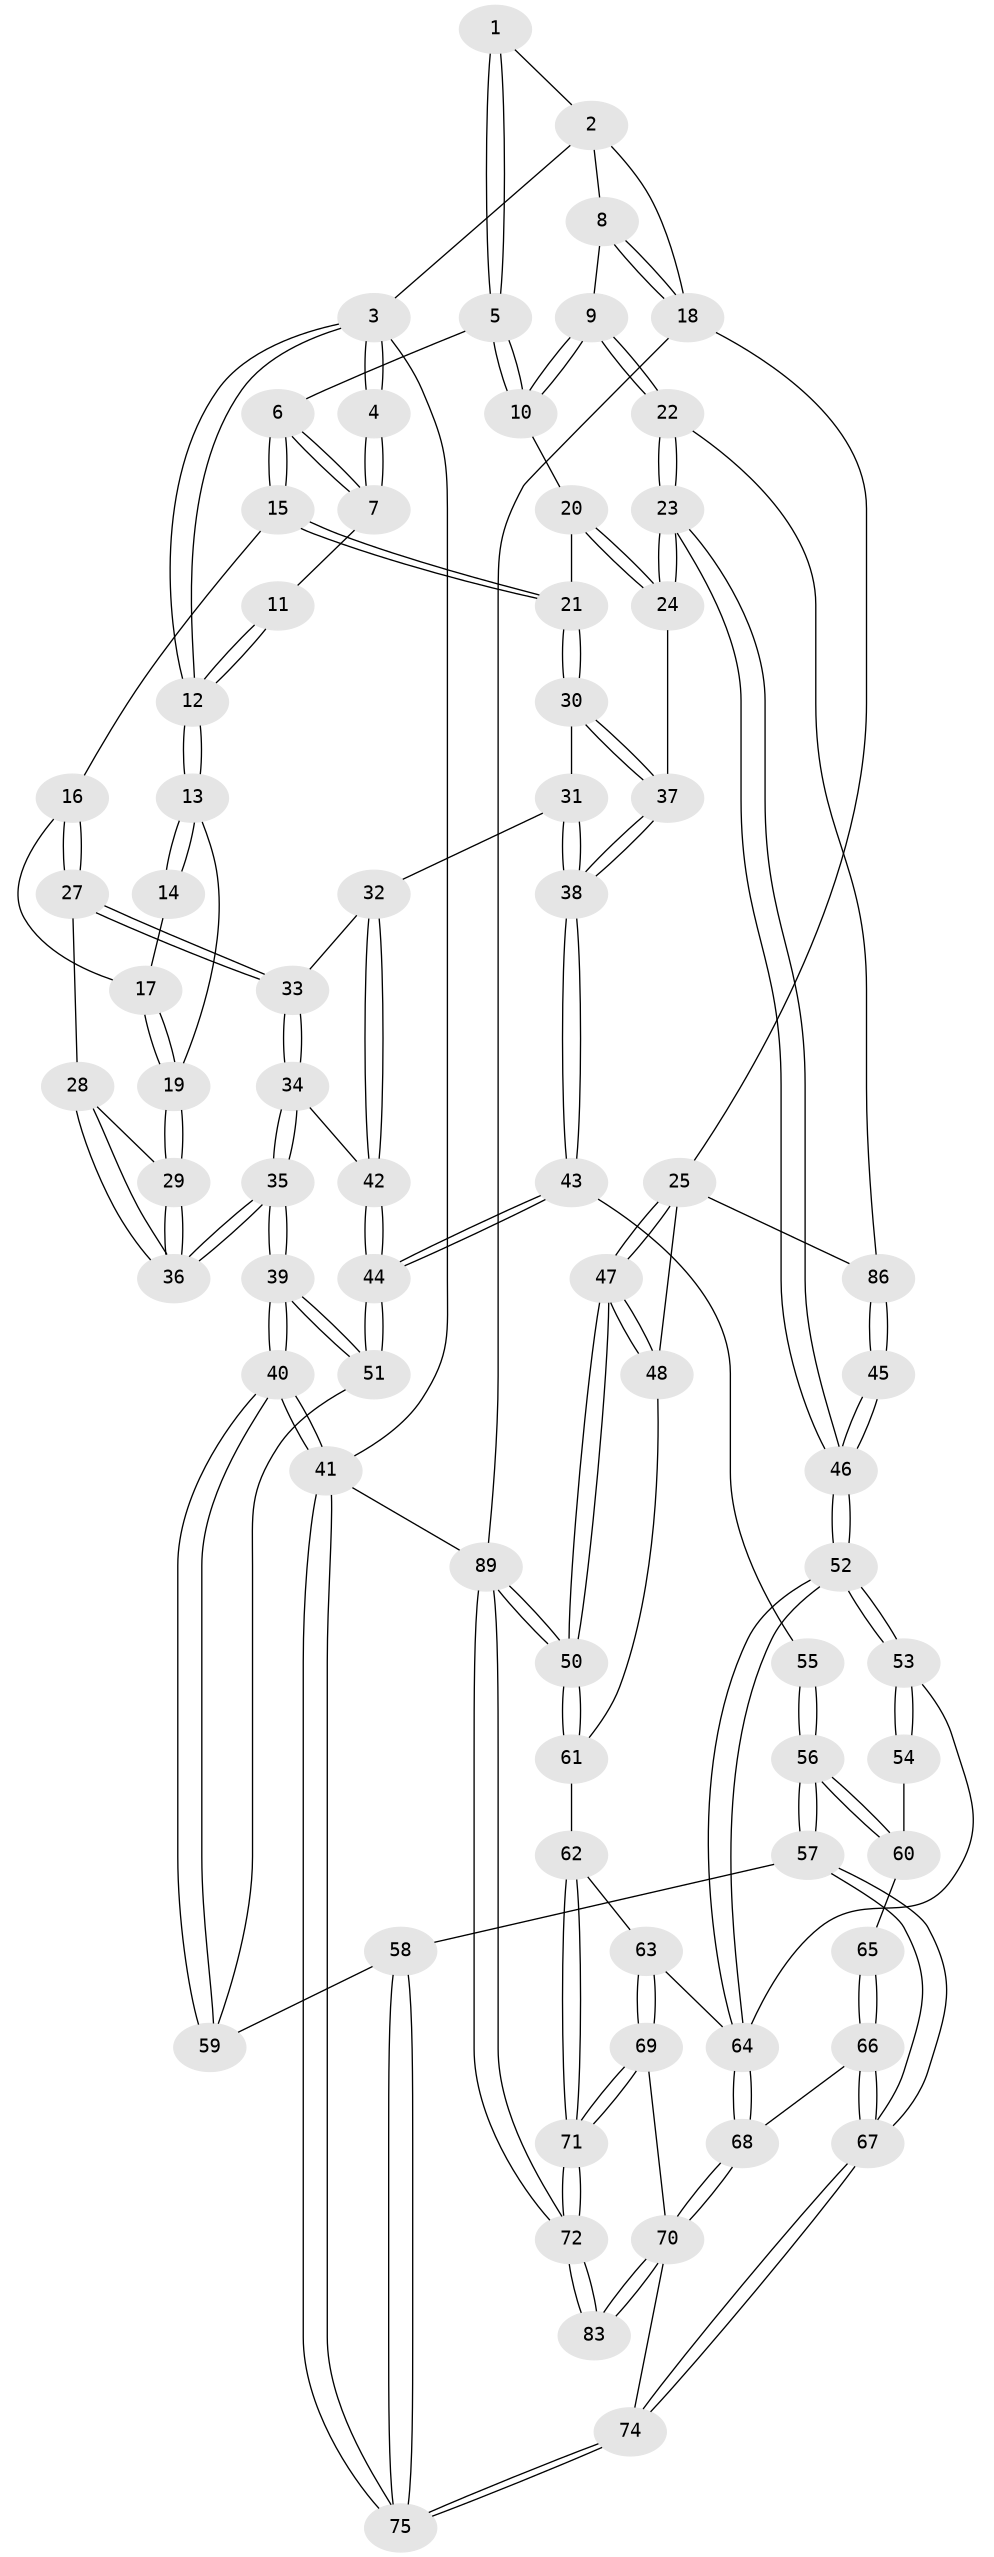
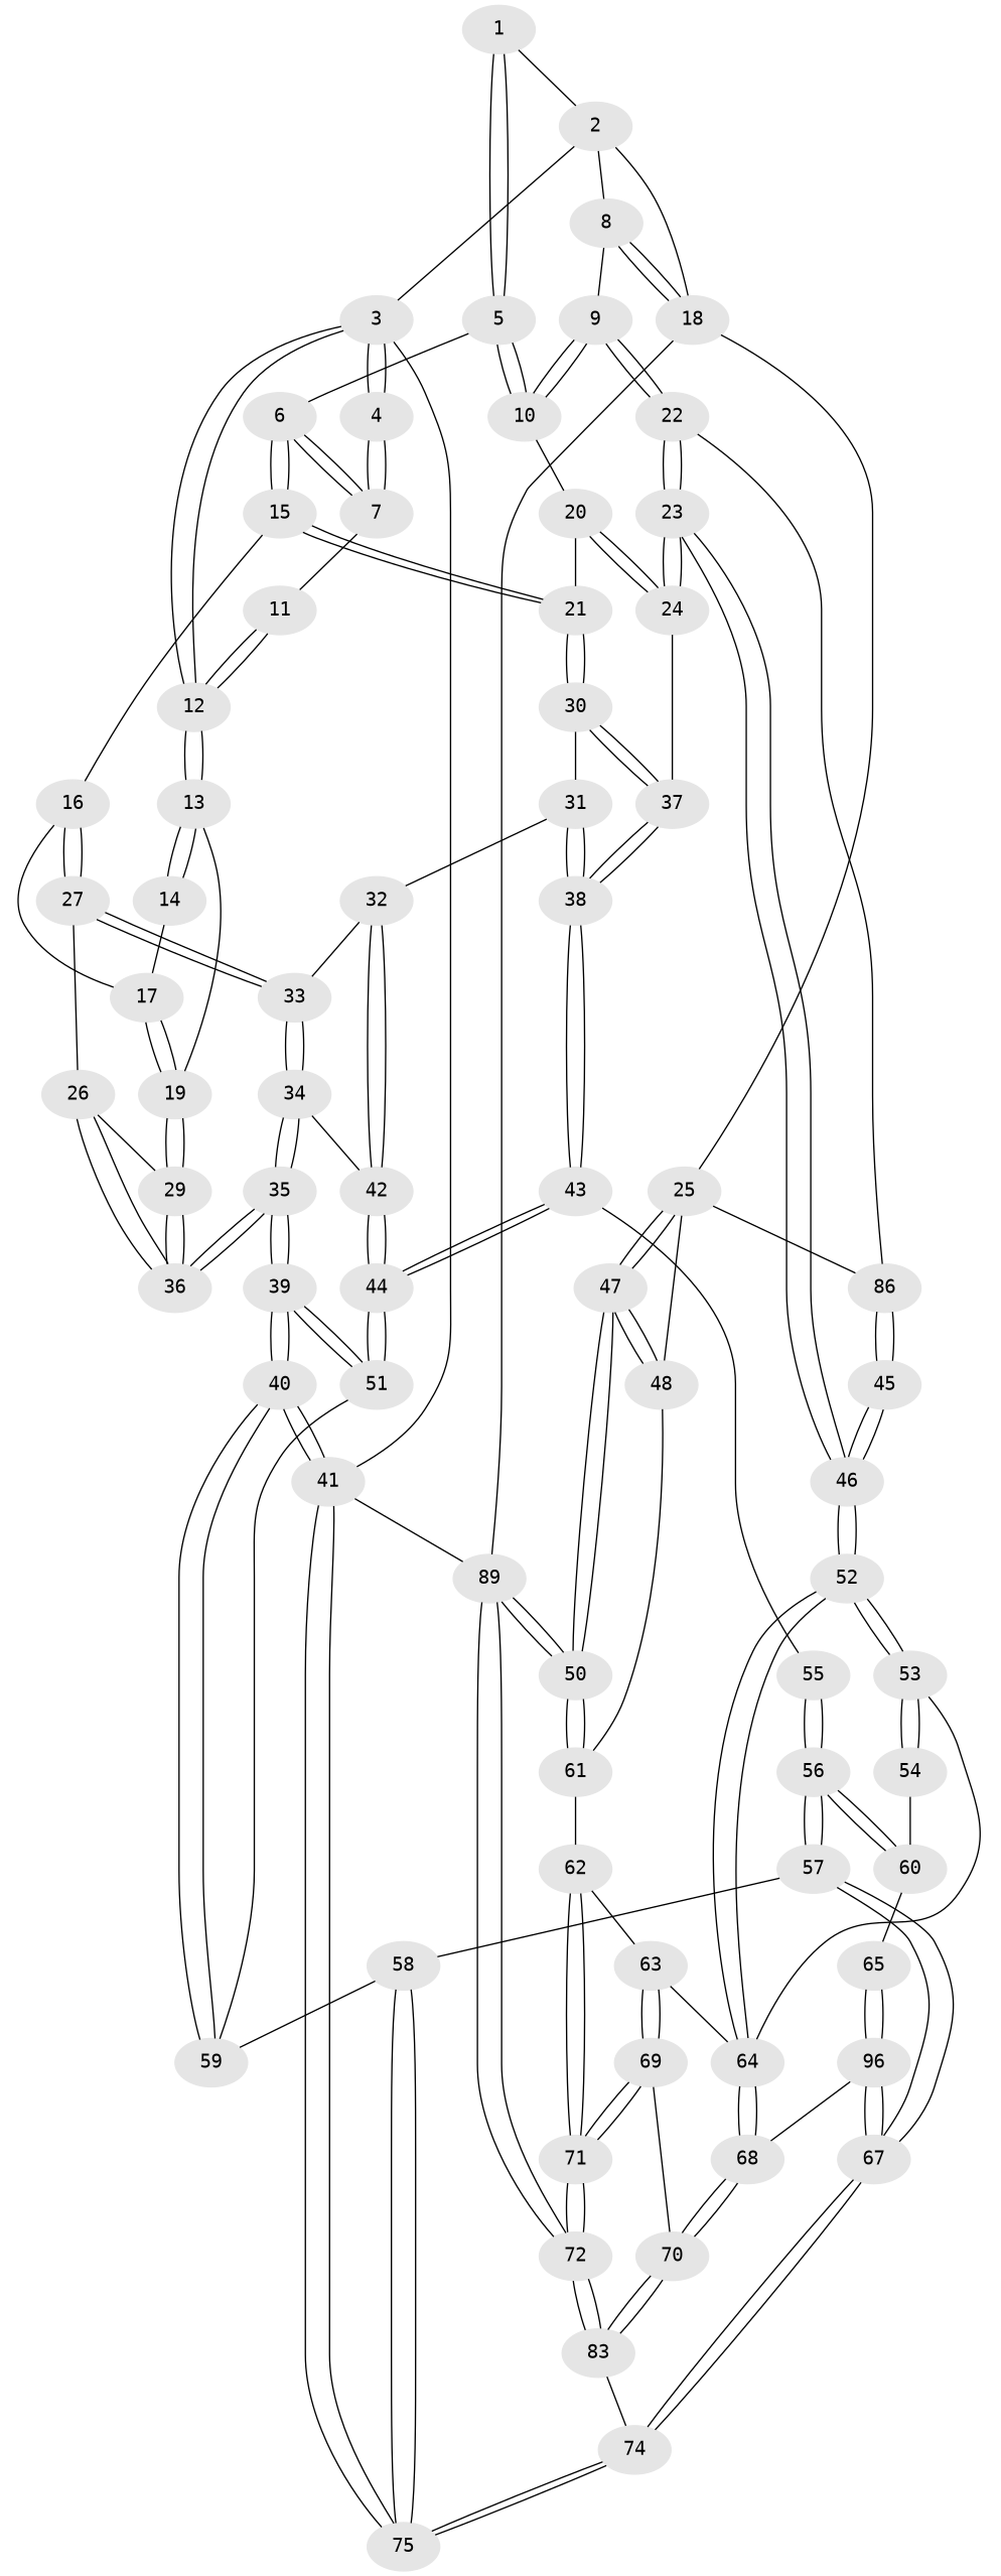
  graph {
    fontname="DejaVu Sans Mono"
    node [color=gray90 fontname="DejaVu Sans Mono" style=filled]
    edge [fontname="DejaVu Sans Mono"]
    1
    2
    5
    3
    8
    18
    6
    10
    4
    12
    41
    9
    25
    n14 [label=89]
    7
    13
    75
    11
    15
    20
    16
    21
    22
    23
    n25 [label=86]
    24
    14
    19
    17
    29
    27
    30
-   28
+   28 [label=26]
    33
    47
    48
    50
    72
    36
    37
    31
    46
    45
    52
    38
    34
    32
    42
    43
    44
    35
    39
    40
    51
    55
    59
    56
    61
    53
    64
    62
    n62 [label=83]
    54
    68
    60
    65
-   66
+   66 [label=96]
    57
    58
    67
    74
    63
    71
    69
    70
    1 -- 2
    1 -- 5
    1 -- 5
    2 -- 3
    2 -- 8
    2 -- 18
    5 -- 6
    5 -- 10
    5 -- 10
    3 -- 4
    3 -- 4
    3 -- 12
    3 -- 12
    3 -- 41
    8 -- 18
    8 -- 18
    8 -- 9
    18 -- 25
    18 -- n14
    6 -- 7
    6 -- 7
    6 -- 15
    6 -- 15
    10 -- 20
    4 -- 7
    4 -- 7
    12 -- 13
    12 -- 13
    41 -- n14
    41 -- 75
    41 -- 75
    9 -- 10
    9 -- 10
    9 -- 22
    9 -- 22
    25 -- n25
    25 -- 47
    25 -- 47
    25 -- 48
    n14 -- 50
    n14 -- 50
    n14 -- 72
    n14 -- 72
    7 -- 11
    13 -- 14
    13 -- 14
    13 -- 19
    11 -- 12
    11 -- 12
    15 -- 16
    15 -- 21
    15 -- 21
    20 -- 21
    20 -- 24
    20 -- 24
    16 -- 17
    16 -- 27
    16 -- 27
    21 -- 30
    21 -- 30
    22 -- 23
    22 -- 23
    22 -- n25
    23 -- 24
    23 -- 24
    23 -- 46
    23 -- 46
    n25 -- 45
    n25 -- 45
    24 -- 37
    14 -- 17
    19 -- 29
    19 -- 29
    17 -- 19
    17 -- 19
    29 -- 36
    29 -- 36
    27 -- 28
    27 -- 33
    27 -- 33
    30 -- 37
    30 -- 37
    30 -- 31
    28 -- 29
    28 -- 36
    28 -- 36
    33 -- 34
    33 -- 34
    47 -- 48
    47 -- 48
    47 -- 50
    47 -- 50
    48 -- 61
    50 -- 61
    50 -- 61
    72 -- n62
    72 -- n62
    37 -- 38
    37 -- 38
    31 -- 38
    31 -- 38
    31 -- 32
    46 -- 52
    46 -- 52
    45 -- 46
    45 -- 46
    52 -- 53
    52 -- 53
    52 -- 64
    52 -- 64
    38 -- 43
    38 -- 43
    34 -- 42
    34 -- 35
    34 -- 35
    32 -- 33
    32 -- 42
    32 -- 42
    42 -- 44
    42 -- 44
    43 -- 44
    43 -- 44
    43 -- 55
    44 -- 51
    44 -- 51
    35 -- 36
    35 -- 36
    35 -- 39
    35 -- 39
    39 -- 40
    39 -- 40
    39 -- 51
    39 -- 51
    40 -- 41
    40 -- 41
    40 -- 59
    40 -- 59
    51 -- 59
    55 -- 56
    55 -- 56
    56 -- 60
    56 -- 60
    56 -- 57
    56 -- 57
    61 -- 62
    53 -- 64
    53 -- 54
    53 -- 54
    64 -- 68
    64 -- 68
    62 -- 63
    62 -- 71
    62 -- 71
-   70 -- 74
+   n62 -- 74
    54 -- 60
    68 -- 70
    68 -- 70
    60 -- 65
    65 -- 66
    65 -- 66
    66 -- 68
    66 -- 67
    66 -- 67
    57 -- 58
    57 -- 67
    57 -- 67
    58 -- 75
    58 -- 75
    58 -- 59
    67 -- 74
    67 -- 74
    74 -- 75
    74 -- 75
    63 -- 64
    63 -- 69
    63 -- 69
    71 -- 72
    71 -- 72
    69 -- 71
    69 -- 71
    69 -- 70
    70 -- n62
    70 -- n62
  }
